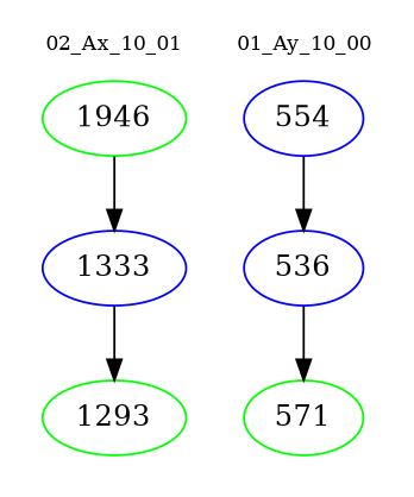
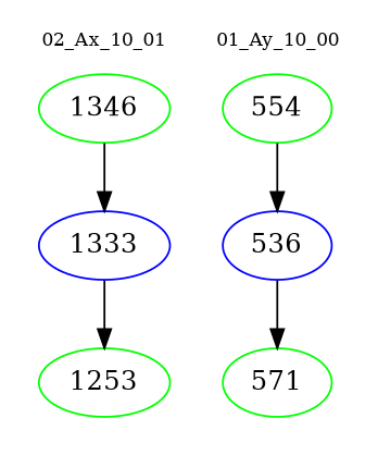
  digraph {
    node [color=green]
    edge [color=black]
-   n1 [label=1946]
+   n1 [label=1346]
    n2 [color=blue label=1333]
-   n3 [label=1293]
-   n4 [color=blue label=554]
+   n3 [label=1253]
+   n4 [label=554]
    n5 [color=blue label=536]
    n6 [label=571]
    subgraph cluster_1 {
      color=white
      fontsize=10
      label="02_Ax_10_01"
      n1
      n2
      n3
    }
    subgraph cluster_2 {
      color=white
      fontsize=10
      label="01_Ay_10_00"
      n4
      n5
      n6
    }
    n1 -> n2
    n2 -> n3
    n4 -> n5
    n5 -> n6
  }
